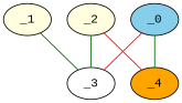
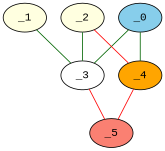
  graph {
    fontname="Liberation Mono"
    node [fillcolor=lightyellow fontname="Liberation Mono" style=filled]
    edge [color=darkgreen fontname="Liberation Mono"]
    _0 [fillcolor=skyblue x=2.79288 y=2.60061]
    _3 [fillcolor=white x=0.420362 y=2.88533]
    _4 [fillcolor=orange x=0.541451 y=1.8753]
+   _5 [fillcolor=salmon x=1.77526 y=1.06069]
    _1 [x=2.14222 y=1.23882]
    _2 [x=0.839426 y=0.716191]
-   _0 -- _3 [color=red]
+   _0 -- _3
    _0 -- _4
+   _3 -- _5 [color=red]
+   _4 -- _5 [color=red]
    _1 -- _3
    _2 -- _3
    _2 -- _4 [color=red]
  }
